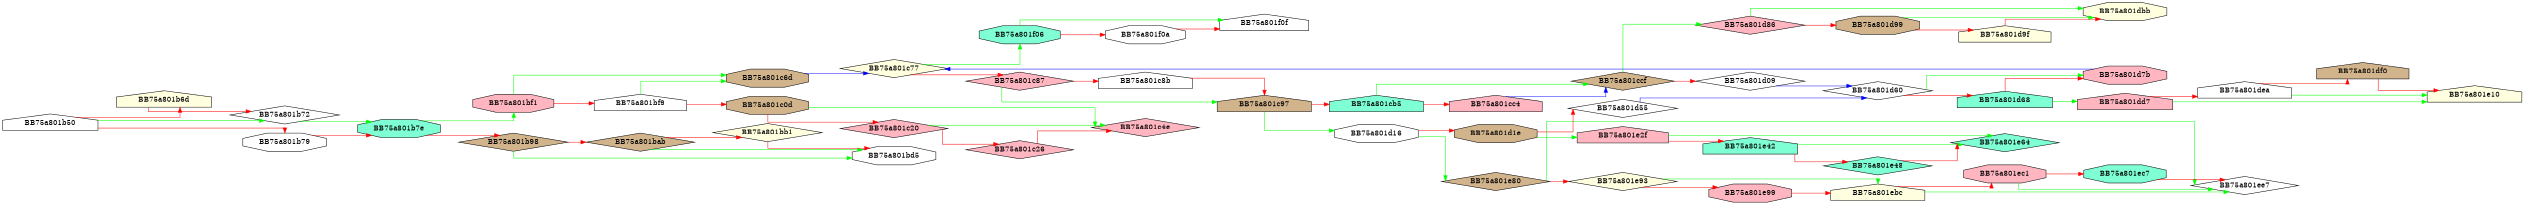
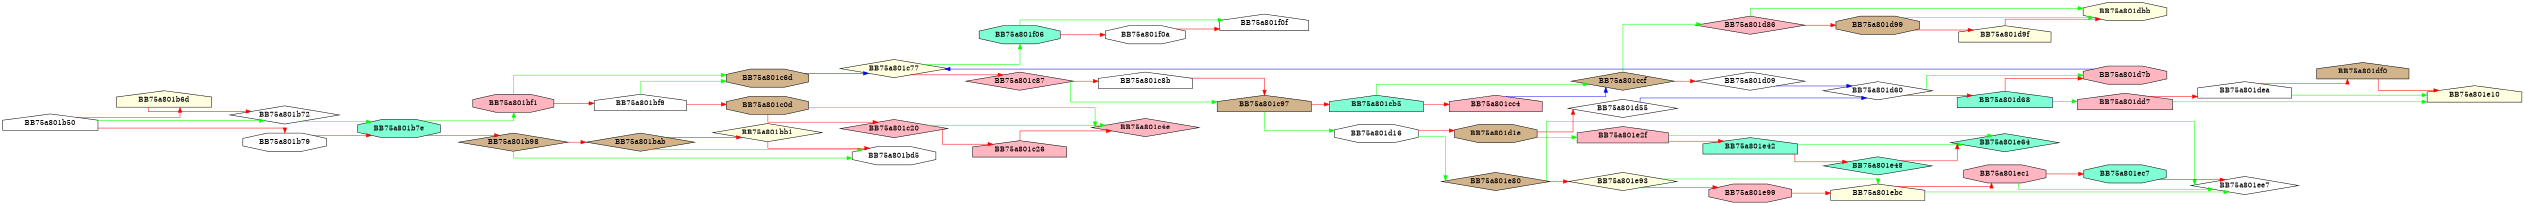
  digraph {
    rankdir=LR
    splines=ortho
    node [fillcolor=white shape=diamond style=filled]
    edge [color=red]
    BB75a801b72
    BB75a801b50 [shape=house]
    BB75a801b6d [fillcolor=lightyellow shape=house]
    BB75a801b79 [shape=octagon]
    BB75a801b7e [fillcolor=aquamarine shape=octagon]
    BB75a801bf1 [fillcolor=lightpink shape=octagon]
    BB75a801b98 [fillcolor=tan]
    BB75a801c6d [fillcolor=tan shape=octagon]
    BB75a801bf9 [shape=house]
    BB75a801bd5 [shape=octagon]
    BB75a801bab [fillcolor=tan]
    BB75a801c77 [fillcolor=lightyellow]
    BB75a801c0d [fillcolor=tan shape=octagon]
    BB75a801bb1 [fillcolor=lightyellow]
    BB75a801f06 [fillcolor=aquamarine shape=octagon]
    BB75a801c87 [fillcolor=lightpink]
    BB75a801c4e [fillcolor=lightpink]
    BB75a801c20 [fillcolor=lightpink]
-   BB75a801c26 [fillcolor=lightpink]
+   BB75a801c26 [fillcolor=lightpink shape=house]
    BB75a801f0f [shape=house]
    BB75a801f0a [shape=octagon]
    BB75a801c97 [fillcolor=tan shape=house]
    BB75a801c8b [shape=house]
    BB75a801d16 [shape=octagon]
    BB75a801cb5 [fillcolor=aquamarine shape=house]
    BB75a801e80 [fillcolor=tan]
    BB75a801d1e [fillcolor=tan shape=octagon]
    BB75a801ccf [fillcolor=tan]
    BB75a801cc4 [fillcolor=lightpink shape=house]
    BB75a801ee7
    BB75a801e93 [fillcolor=lightyellow]
    BB75a801e2f [fillcolor=lightpink shape=house]
    BB75a801d55
    BB75a801d86 [fillcolor=lightpink]
    BB75a801d09
    BB75a801dbb [fillcolor=lightyellow shape=octagon]
    BB75a801d99 [fillcolor=tan shape=octagon]
    BB75a801d60
    BB75a801d9f [fillcolor=lightyellow shape=house]
    BB75a801d7b [fillcolor=lightpink shape=octagon]
    BB75a801d68 [fillcolor=aquamarine shape=house]
    BB75a801dd7 [fillcolor=lightpink shape=house]
    BB75a801ebc [fillcolor=lightyellow shape=house]
    BB75a801e99 [fillcolor=lightpink shape=octagon]
    BB75a801e64 [fillcolor=aquamarine]
    BB75a801e42 [fillcolor=aquamarine shape=house]
    BB75a801e48 [fillcolor=aquamarine]
    BB75a801e10 [fillcolor=lightyellow shape=house]
    BB75a801dea [shape=house]
    BB75a801df0 [fillcolor=tan shape=house]
    BB75a801ec1 [fillcolor=lightpink shape=octagon]
    BB75a801ec7 [fillcolor=aquamarine shape=octagon]
    BB75a801b72 -> BB75a801b7e [color=green]
    BB75a801b50 -> BB75a801b72 [color=green]
    BB75a801b50 -> BB75a801b6d
    BB75a801b50 -> BB75a801b79
    BB75a801b6d -> BB75a801b72
    BB75a801b79 -> BB75a801b7e
    BB75a801b7e -> BB75a801bf1 [color=green]
    BB75a801b7e -> BB75a801b98
    BB75a801bf1 -> BB75a801c6d [color=green]
    BB75a801bf1 -> BB75a801bf9
    BB75a801b98 -> BB75a801bd5 [color=green]
    BB75a801b98 -> BB75a801bab
    BB75a801c6d -> BB75a801c77 [color=blue]
    BB75a801bf9 -> BB75a801c6d [color=green]
    BB75a801bf9 -> BB75a801c0d
    BB75a801bab -> BB75a801bd5 [color=green]
    BB75a801bab -> BB75a801bb1
    BB75a801c77 -> BB75a801f06 [color=green]
    BB75a801c77 -> BB75a801c87
    BB75a801c0d -> BB75a801c4e [color=green]
    BB75a801c0d -> BB75a801c20
    BB75a801bb1 -> BB75a801bd5
    BB75a801f06 -> BB75a801f0f [color=green]
    BB75a801f06 -> BB75a801f0a
    BB75a801c87 -> BB75a801c97 [color=green]
    BB75a801c87 -> BB75a801c8b
    BB75a801c20 -> BB75a801c4e [color=green]
    BB75a801c20 -> BB75a801c26
    BB75a801c26 -> BB75a801c4e
    BB75a801f0a -> BB75a801f0f
    BB75a801c97 -> BB75a801d16 [color=green]
    BB75a801c97 -> BB75a801cb5
    BB75a801c8b -> BB75a801c97
    BB75a801d16 -> BB75a801e80 [color=green]
    BB75a801d16 -> BB75a801d1e
    BB75a801cb5 -> BB75a801ccf [color=green]
    BB75a801cb5 -> BB75a801cc4
    BB75a801e80 -> BB75a801ee7 [color=green]
    BB75a801e80 -> BB75a801e93
    BB75a801d1e -> BB75a801e2f [color=green]
    BB75a801d1e -> BB75a801d55
    BB75a801ccf -> BB75a801d86 [color=green]
    BB75a801ccf -> BB75a801d09
    BB75a801cc4 -> BB75a801ccf [color=blue]
    BB75a801e93 -> BB75a801ebc [color=green]
    BB75a801e93 -> BB75a801e99
    BB75a801e2f -> BB75a801e64 [color=green]
    BB75a801e2f -> BB75a801e42
    BB75a801d55 -> BB75a801d60 [color=blue]
    BB75a801d86 -> BB75a801dbb [color=green]
    BB75a801d86 -> BB75a801d99
    BB75a801d09 -> BB75a801d60 [color=blue]
    BB75a801d99 -> BB75a801dbb [color=green]
    BB75a801d99 -> BB75a801d9f
    BB75a801d60 -> BB75a801d7b [color=green]
    BB75a801d60 -> BB75a801d68
    BB75a801d9f -> BB75a801dbb
    BB75a801d7b -> BB75a801c77 [color=blue]
    BB75a801d68 -> BB75a801d7b
    BB75a801d68 -> BB75a801dd7 [color=green]
    BB75a801dd7 -> BB75a801e10 [color=green]
    BB75a801dd7 -> BB75a801dea
    BB75a801ebc -> BB75a801ee7 [color=green]
    BB75a801ebc -> BB75a801ec1
    BB75a801e99 -> BB75a801ebc
    BB75a801e42 -> BB75a801e64 [color=green]
    BB75a801e42 -> BB75a801e48
    BB75a801e48 -> BB75a801e64
    BB75a801dea -> BB75a801e10 [color=green]
    BB75a801dea -> BB75a801df0
    BB75a801df0 -> BB75a801e10
    BB75a801ec1 -> BB75a801ee7 [color=green]
    BB75a801ec1 -> BB75a801ec7
    BB75a801ec7 -> BB75a801ee7
  }
